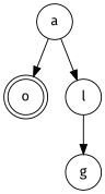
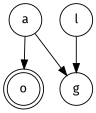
  digraph {
    fontname="Fira Sans"
    node [color=black fontname="Fira Sans" shape=circle]
    edge [fontname="Fira Sans"]
    o [shape=doublecircle]
    a
    l
    g
    a -> o
-   a -> l
+   a -> g
    l -> g
  }
